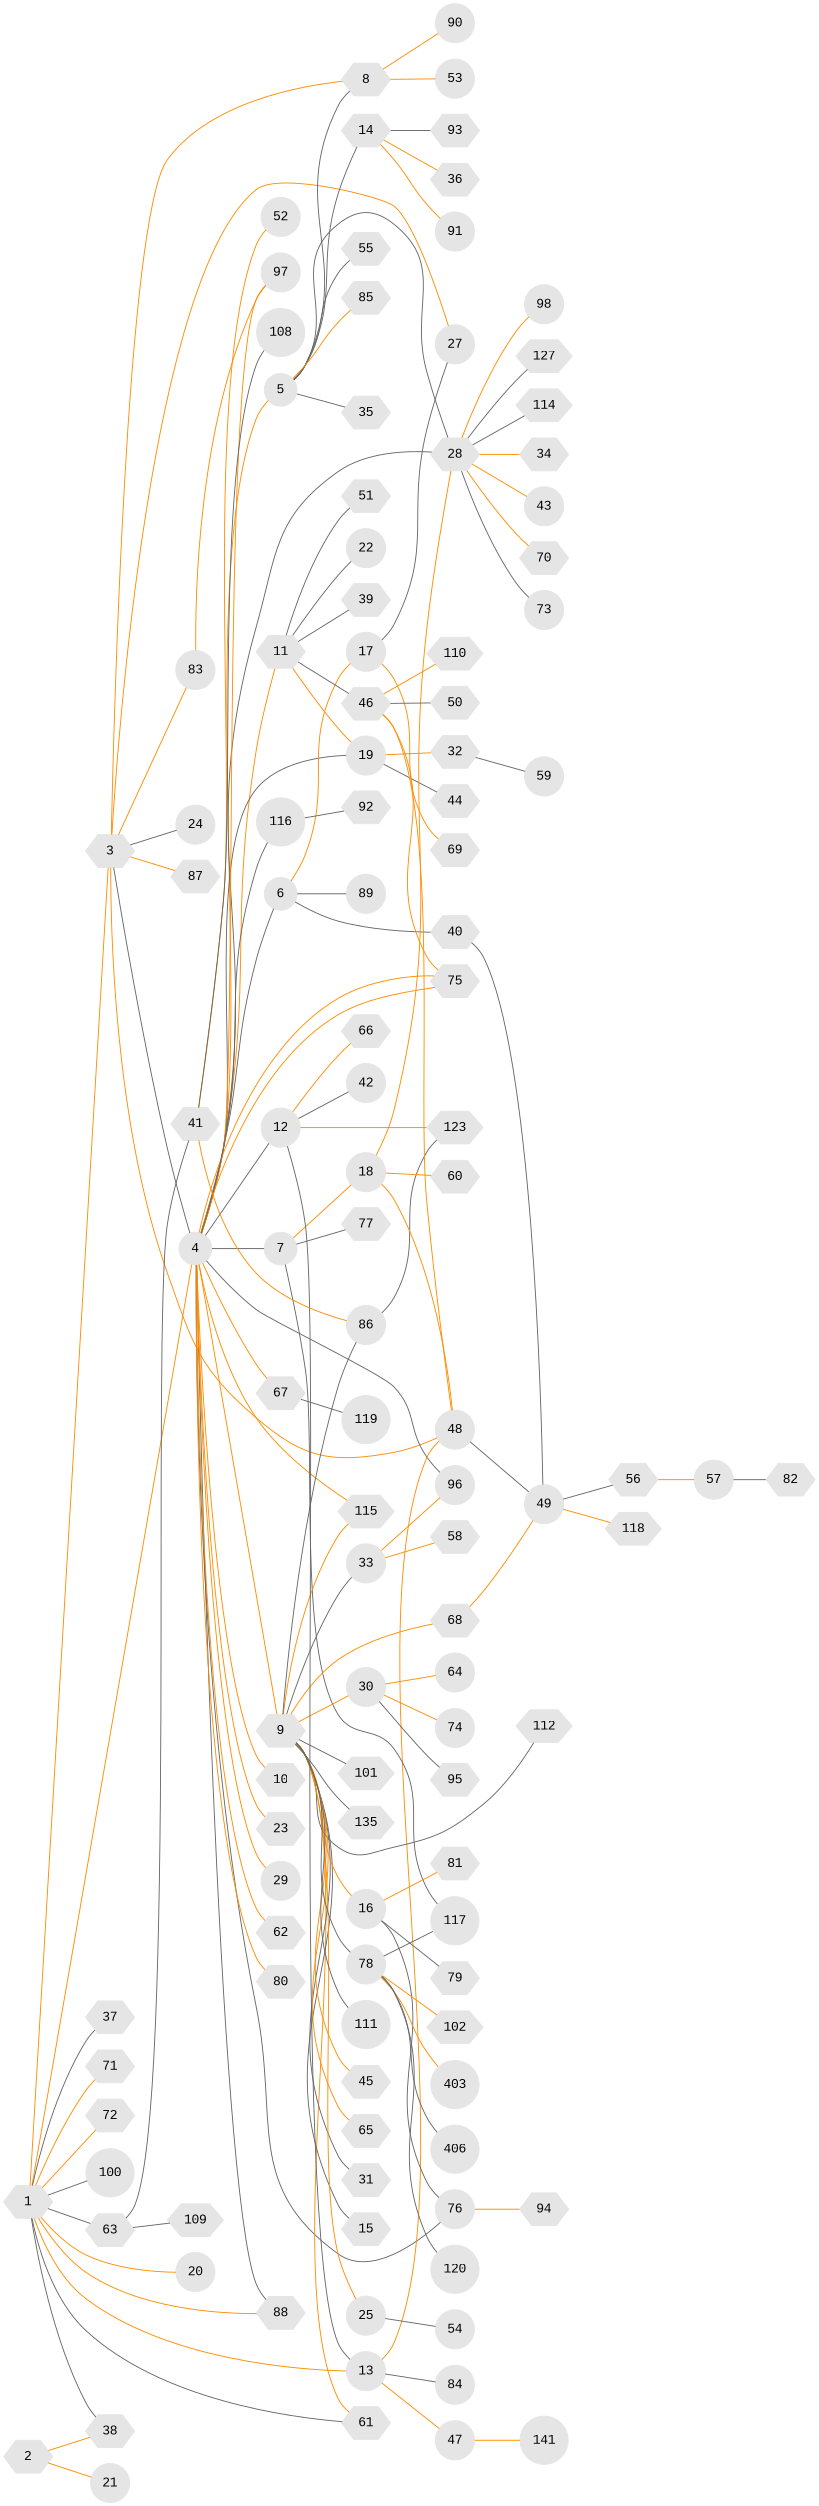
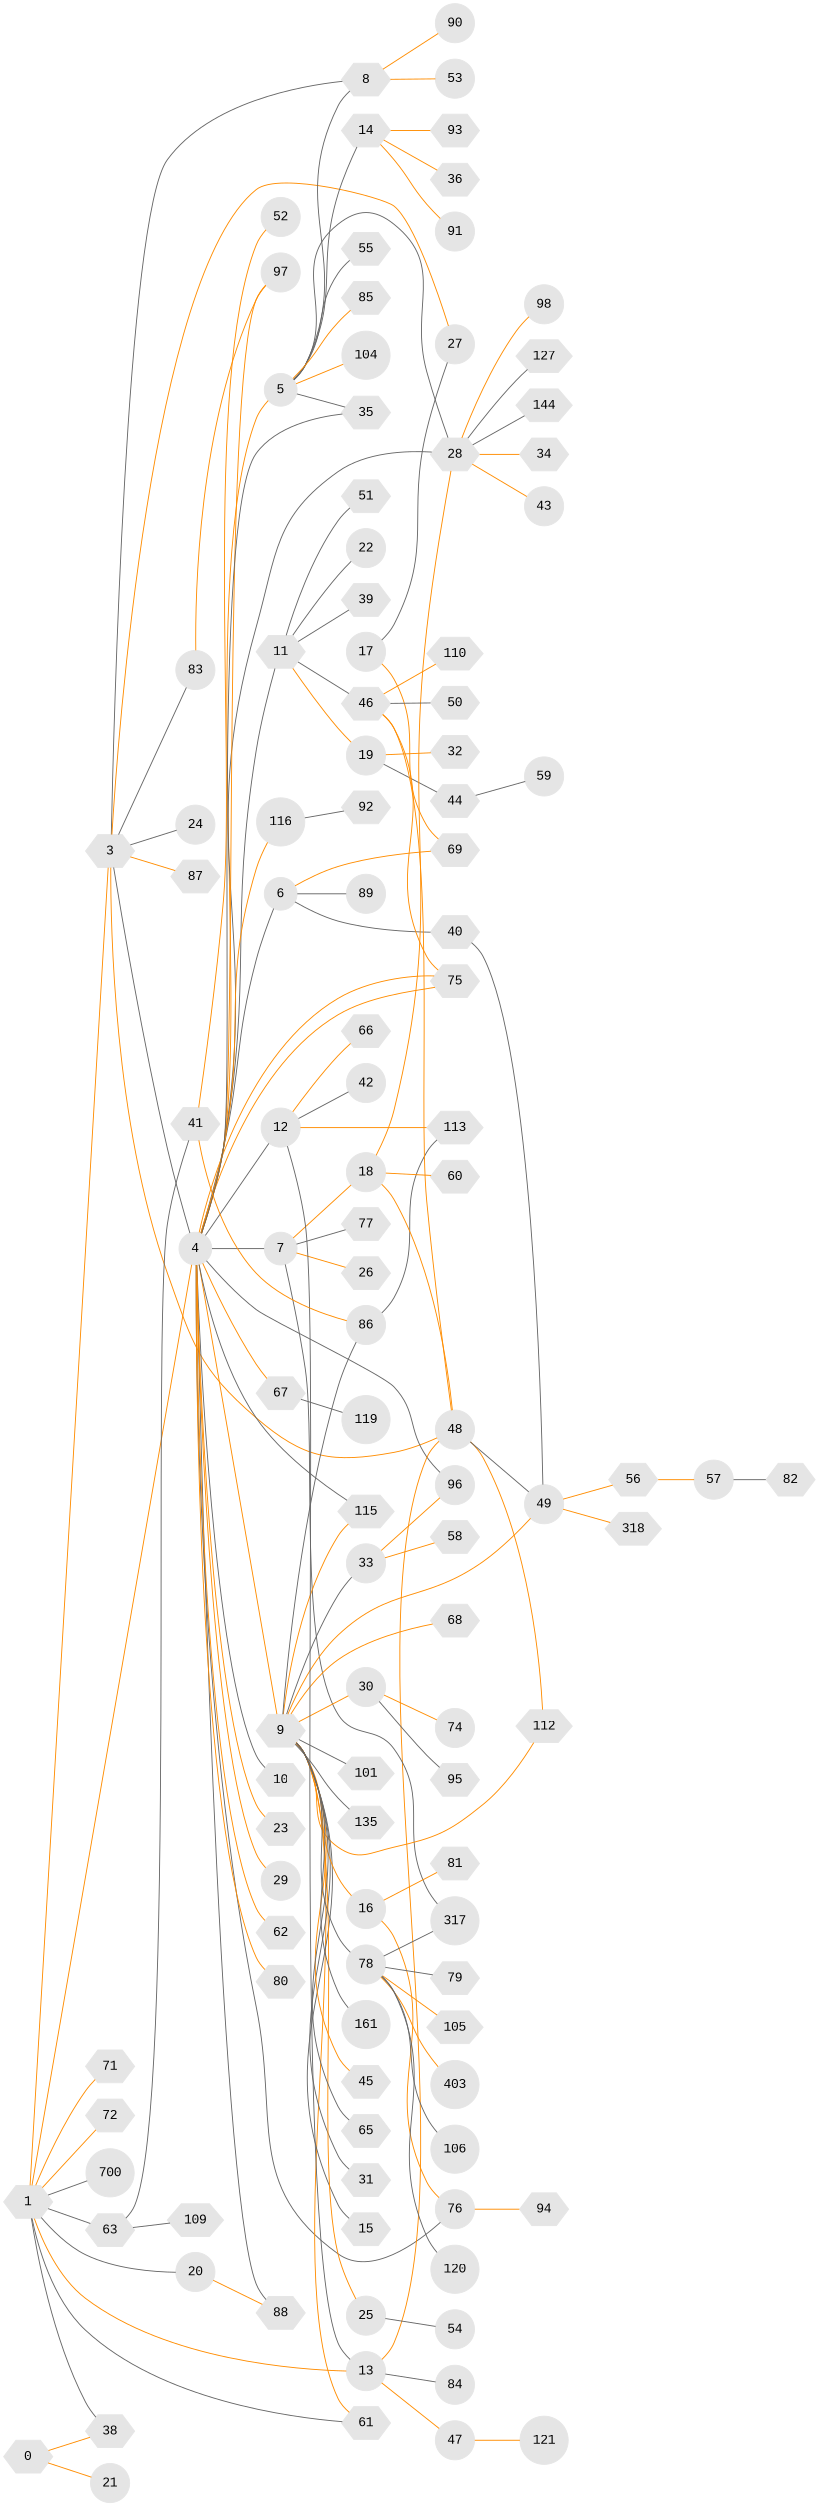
  graph {
    fontname="Liberation Mono"
    rankdir=LR
    node [color=gray90 fontname="Liberation Mono" shape=hexagon style=filled]
    edge [color=darkorange fontname="Liberation Mono"]
    1
    3
    4 [shape=circle]
    13 [shape=circle]
    20 [shape=circle]
-   37
    38
    61
    63
    71
    72
    88
-   100 [shape=circle]
-   2
+   100 [shape=circle label=700]
+   2 [label=0]
    21 [shape=circle]
    8
    24 [shape=circle]
    27 [shape=circle]
    48 [shape=circle]
    83 [shape=circle]
    87
    5 [shape=circle]
    6 [shape=circle]
    7 [shape=circle]
    9
    10
    11
    12 [shape=circle]
    19 [shape=circle]
    23
    28
    29 [shape=circle]
    62
    67
    75
    76 [shape=circle]
    80
    96 [shape=circle]
    97 [shape=circle]
    115
    116 [shape=circle]
    47 [shape=circle]
    84 [shape=circle]
    86 [shape=circle]
    41
    52 [shape=circle]
-   108 [shape=circle]
    109
    53 [shape=circle]
    90 [shape=circle]
    112
    49 [shape=circle]
    14
    35
    55
    85
+   104 [shape=circle]
    17 [shape=circle]
    40
    89 [shape=circle]
    18 [shape=circle]
+   26
    77
-   117 [shape=circle]
+   117 [shape=circle label=317]
    68
    31
    15
    16 [shape=circle]
    25 [shape=circle]
    30 [shape=circle]
    33 [shape=circle]
    45
    65
    78 [shape=circle]
    101
    n76 [label=135]
-   111 [shape=circle]
+   111 [shape=circle label=161]
    22 [shape=circle]
    39
    46
    51
    42 [shape=circle]
    66
-   113 [label=123]
+   113
    32
    44
    34
    43 [shape=circle]
-   70
-   73 [shape=circle]
    98 [shape=circle]
    n92 [label=127]
-   114
+   114 [label=144]
    119 [shape=circle]
    94
    92
    36
    91 [shape=circle]
    93
    69
    60
    79
    81
    54 [shape=circle]
-   64 [shape=circle]
    74 [shape=circle]
    95
    58
    56
-   118
-   102
+   118 [label=318]
+   102 [label=105]
    n112 [label=403 shape=circle]
-   106 [shape=circle label=406]
+   106 [shape=circle]
    120 [shape=circle]
    50
    110
-   121 [shape=circle label=141]
+   121 [shape=circle]
    59 [shape=circle]
    57 [shape=circle]
    82
    1 -- 3
    1 -- 4
    1 -- 13
-   1 -- 20
-   1 -- 37 [color=gray40]
+   1 -- 20 [color=gray40]
    1 -- 38 [color=gray40]
    1 -- 61 [color=gray40]
    1 -- 63 [color=gray40]
    1 -- 71
    1 -- 72
-   1 -- 88
+   20 -- 88
    1 -- 100 [color=gray40]
    3 -- 4 [color=gray40]
-   3 -- 8
+   3 -- 8 [color=gray40]
    3 -- 24 [color=gray40]
    3 -- 27
    3 -- 48
-   3 -- 83
+   3 -- 83 [color=gray40]
    3 -- 87
    4 -- 88 [color=gray40]
    4 -- 5
    4 -- 6 [color=gray40]
    4 -- 7 [color=gray40]
    4 -- 9
-   4 -- 10
-   4 -- 11
+   4 -- 10 [color=gray40]
+   4 -- 11 [color=gray40]
    4 -- 12 [color=gray40]
-   4 -- 19 [color=gray40]
+   4 -- 35 [color=gray40]
    4 -- 23
    4 -- 28 [color=gray40]
    4 -- 29
    4 -- 62
    4 -- 67
    4 -- 75
    4 -- 75
    4 -- 76 [color=gray40]
    4 -- 80
    4 -- 96 [color=gray40]
    4 -- 97
-   4 -- 115
-   4 -- 116 [color=gray40]
+   4 -- 115 [color=gray40]
+   4 -- 116
    13 -- 48
    13 -- 47
    13 -- 84 [color=gray40]
    63 -- 41 [color=gray40]
    63 -- 109 [color=gray40]
    2 -- 38
    2 -- 21
    8 -- 53
    8 -- 90
+   48 -- 112
    48 -- 49 [color=gray40]
    83 -- 97
    5 -- 8 [color=gray40]
    5 -- 28 [color=gray40]
    5 -- 14 [color=gray40]
    5 -- 35 [color=gray40]
    5 -- 55 [color=gray40]
    5 -- 85
-   6 -- 17
+   5 -- 104
+   6 -- 69
    6 -- 40 [color=gray40]
    6 -- 89 [color=gray40]
    7 -- 18
+   7 -- 26
    7 -- 77 [color=gray40]
    7 -- 117 [color=gray40]
    9 -- 61
    9 -- 115
    9 -- 86 [color=gray40]
-   9 -- 112 [color=gray40]
-   68 -- 49
+   9 -- 112
+   9 -- 49
    9 -- 68
    9 -- 31 [color=gray40]
    9 -- 15 [color=gray40]
    9 -- 16
    9 -- 25
    9 -- 30
    9 -- 33 [color=gray40]
    9 -- 45
-   9 -- 65
+   9 -- 65 [color=gray40]
    9 -- 78 [color=gray40]
    9 -- 101 [color=gray40]
    9 -- n76 [color=gray40]
    9 -- 111 [color=gray40]
    11 -- 19
    11 -- 22 [color=gray40]
    11 -- 39 [color=gray40]
    11 -- 46 [color=gray40]
    11 -- 51 [color=gray40]
    12 -- 13 [color=gray40]
    12 -- 42 [color=gray40]
    12 -- 66
    12 -- 113
    19 -- 32
    19 -- 44 [color=gray40]
    28 -- 34
    28 -- 43
-   28 -- 70
-   28 -- 73 [color=gray40]
    28 -- 98
    28 -- n92 [color=gray40]
    28 -- 114 [color=gray40]
    67 -- 119 [color=gray40]
    76 -- 94
    116 -- 92 [color=gray40]
    47 -- 121
    86 -- 113 [color=gray40]
    41 -- 86
    41 -- 52
-   41 -- 108 [color=gray40]
-   49 -- 56 [color=gray40]
+   49 -- 56
    49 -- 118
    14 -- 36
    14 -- 91
-   14 -- 93 [color=gray40]
+   14 -- 93
    17 -- 27 [color=gray40]
    17 -- 69
    40 -- 49 [color=gray40]
    18 -- 48
    18 -- 28
    18 -- 60
-   16 -- 76 [color=gray40]
-   16 -- 79 [color=gray40]
+   16 -- 76
+   78 -- 79 [color=gray40]
    16 -- 81
    25 -- 54 [color=gray40]
-   30 -- 64
    30 -- 74
    30 -- 95 [color=gray40]
    33 -- 96
    33 -- 58
    78 -- 117 [color=gray40]
    78 -- 102
    78 -- n112
    78 -- 106 [color=gray40]
    78 -- 120 [color=gray40]
    46 -- 48
    46 -- 75
    46 -- 50 [color=gray40]
    46 -- 110
-   32 -- 59 [color=gray40]
+   44 -- 59 [color=gray40]
    56 -- 57
    57 -- 82 [color=gray40]
  }
